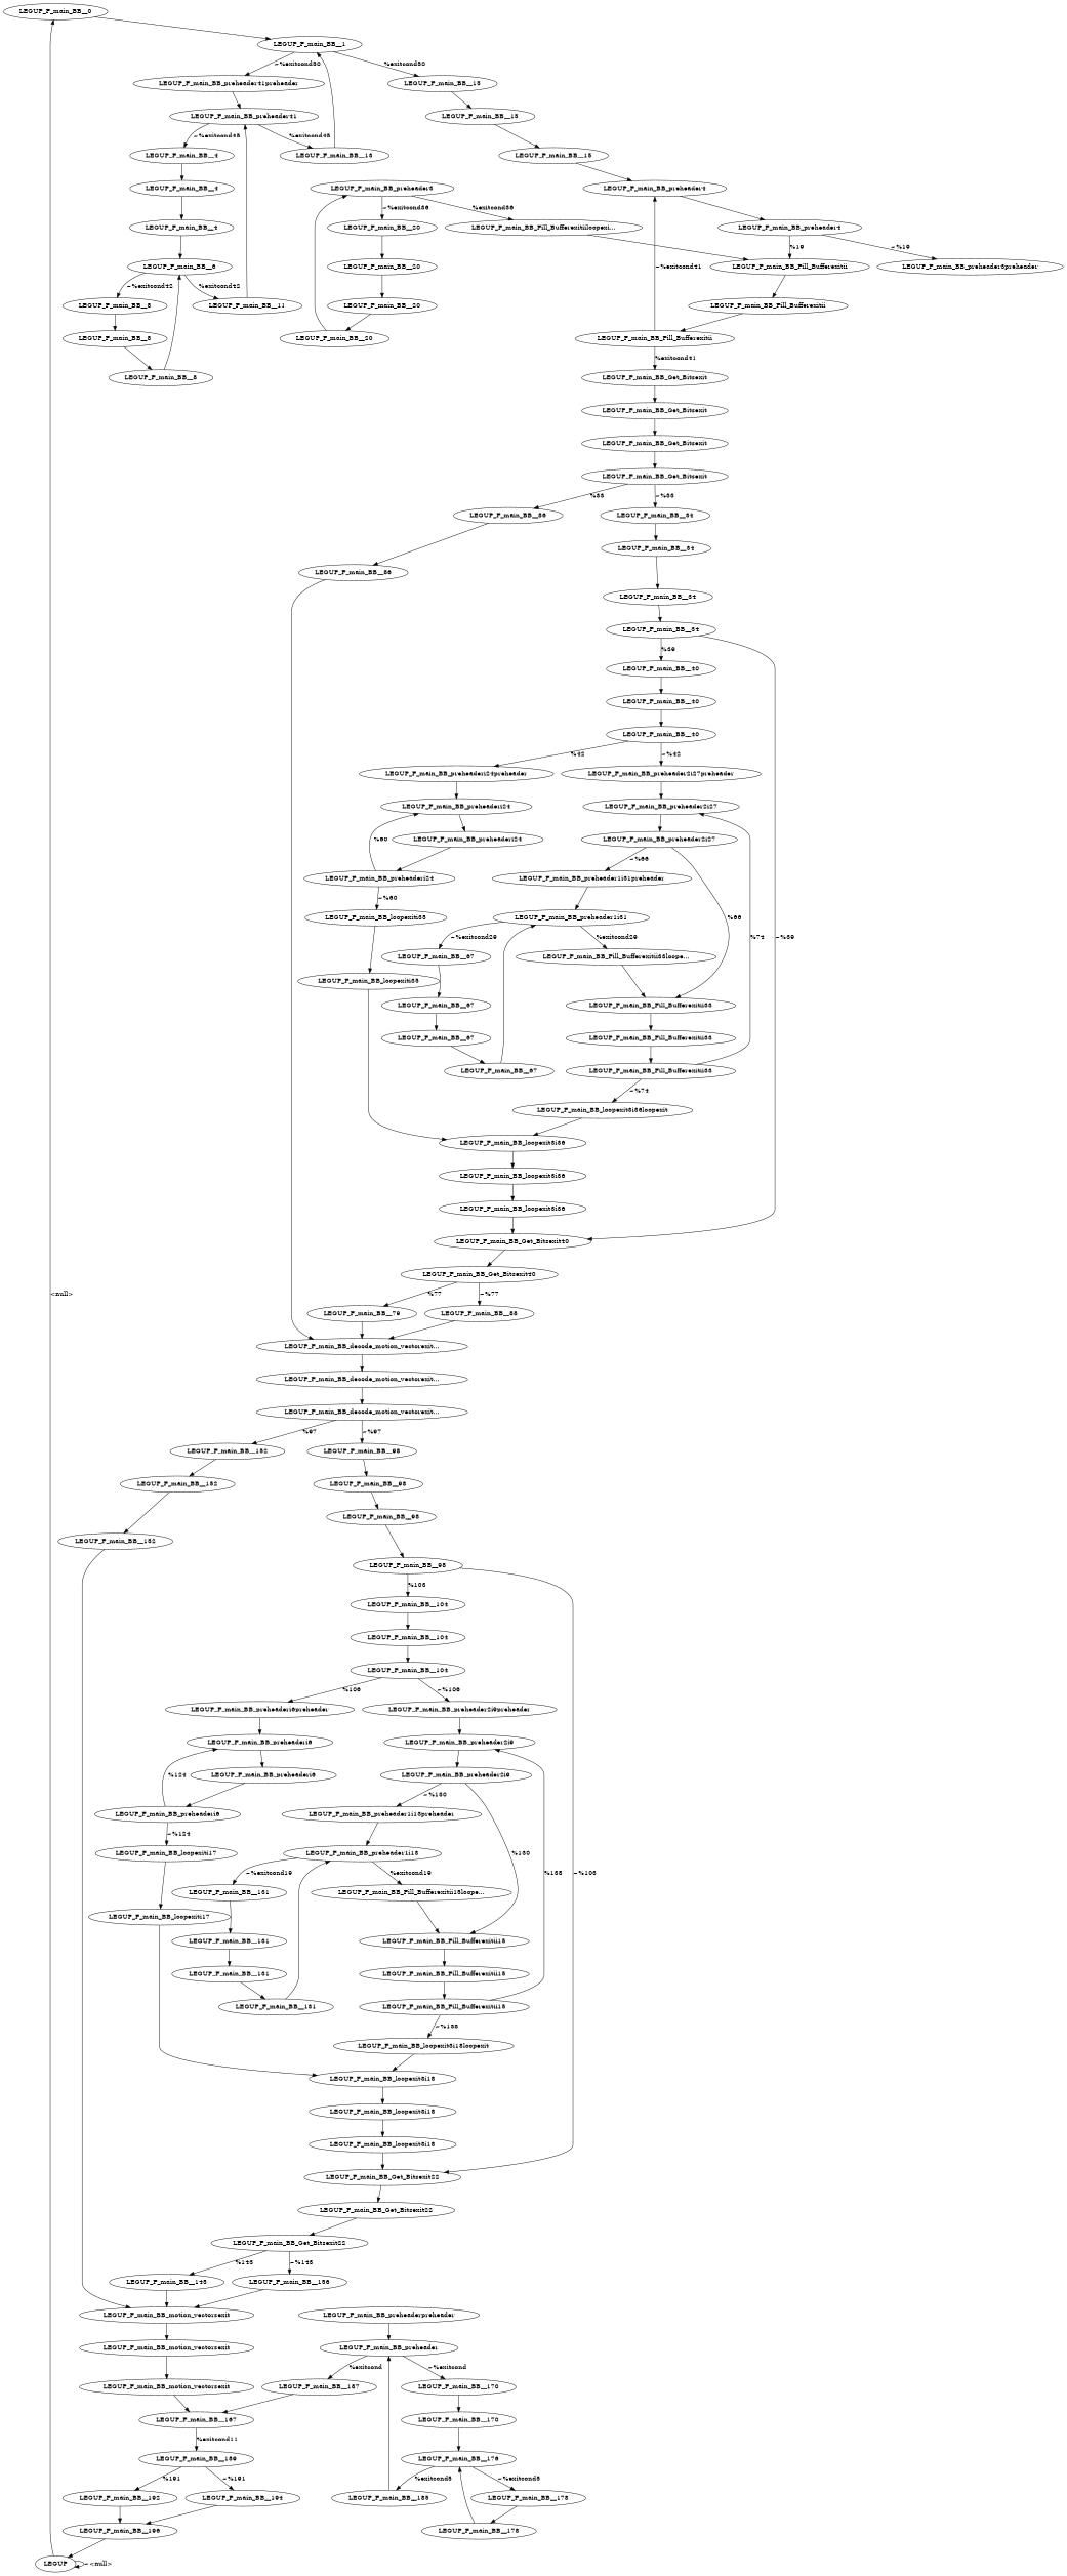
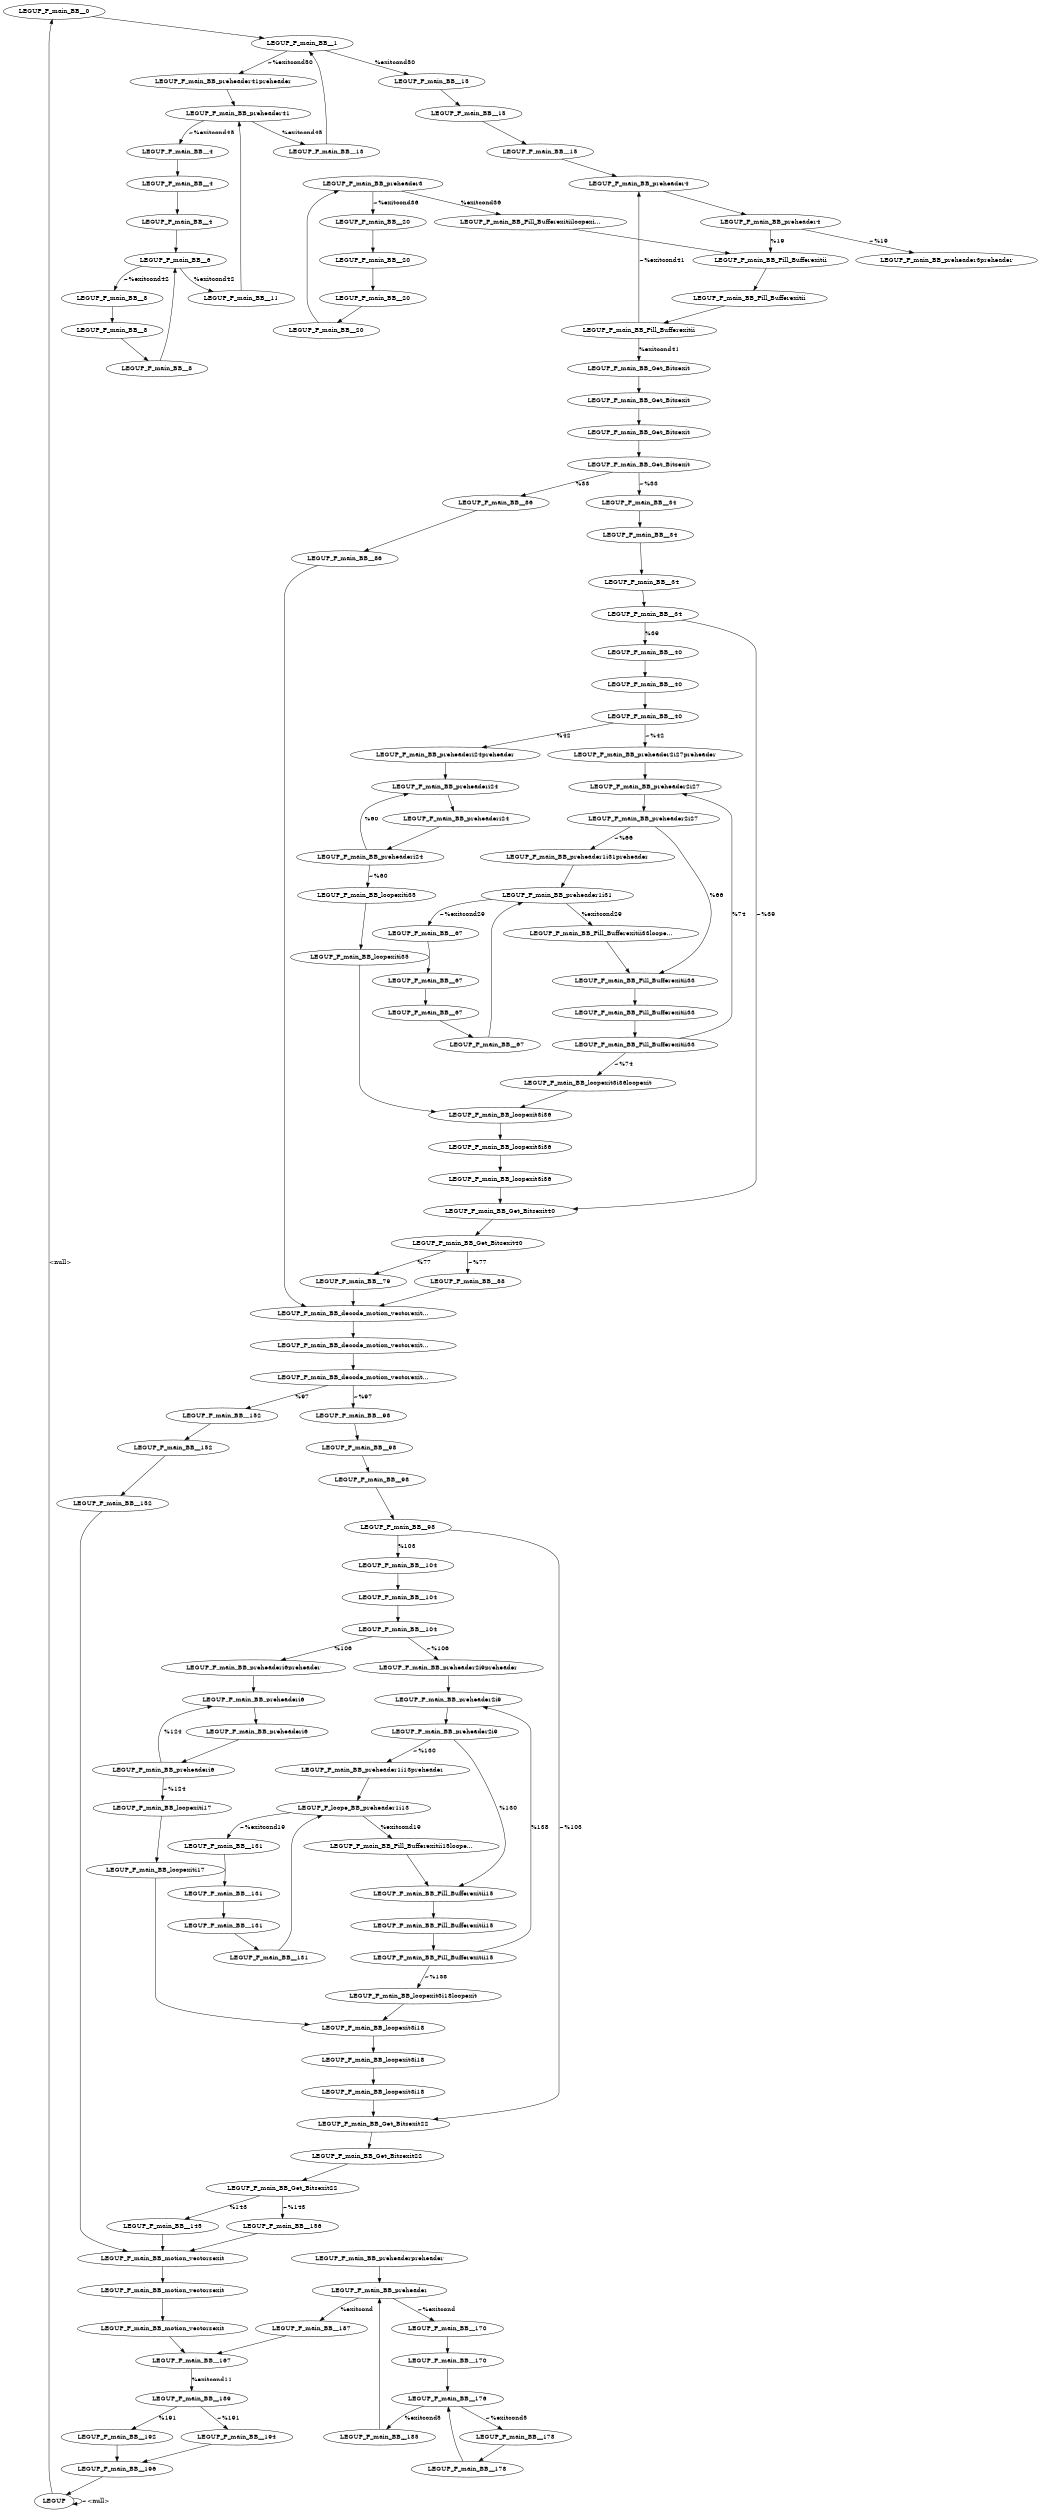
  digraph {
    n1 [label=LEGUP_F_main_BB__0]
    n2 [label=LEGUP_F_main_BB__1]
    n3 [label=LEGUP_F_main_BB__15]
    n4 [label=LEGUP_F_main_BB_preheader41preheader]
    n5 [label=LEGUP]
    n6 [label=LEGUP_F_main_BB__15]
    n7 [label=LEGUP_F_main_BB_preheader41]
    n8 [label=LEGUP_F_main_BB__15]
    n9 [label=LEGUP_F_main_BB__13]
    n10 [label=LEGUP_F_main_BB__4]
    n11 [label=LEGUP_F_main_BB__4]
    n12 [label=LEGUP_F_main_BB__4]
    n13 [label=LEGUP_F_main_BB__6]
    n14 [label=LEGUP_F_main_BB__11]
    n15 [label=LEGUP_F_main_BB__8]
    n16 [label=LEGUP_F_main_BB__8]
    n17 [label=LEGUP_F_main_BB__8]
    n18 [label=LEGUP_F_main_BB_preheader4]
    n19 [label=LEGUP_F_main_BB_preheader4]
    n20 [label=LEGUP_F_main_BB_Fill_Bufferexitii]
    n21 [label=LEGUP_F_main_BB_preheader3preheader]
    n22 [label=LEGUP_F_main_BB_Fill_Bufferexitii]
    n23 [label=LEGUP_F_main_BB_Fill_Bufferexitii]
    n24 [label=LEGUP_F_main_BB_preheader3]
    n25 [label="LEGUP_F_main_BB_Fill_Bufferexitiiloopexi..."]
    n26 [label=LEGUP_F_main_BB__20]
    n27 [label=LEGUP_F_main_BB__20]
    n28 [label=LEGUP_F_main_BB__20]
    n29 [label=LEGUP_F_main_BB__20]
    n30 [label=LEGUP_F_main_BB_Get_Bitsexit]
    n31 [label=LEGUP_F_main_BB_Get_Bitsexit]
    n32 [label=LEGUP_F_main_BB_Get_Bitsexit]
    n33 [label=LEGUP_F_main_BB_Get_Bitsexit]
    n34 [label=LEGUP_F_main_BB__86]
    n35 [label=LEGUP_F_main_BB__34]
    n36 [label=LEGUP_F_main_BB__86]
    n37 [label=LEGUP_F_main_BB__34]
    n38 [label="LEGUP_F_main_BB_decode_motion_vectorexit..."]
    n39 [label=LEGUP_F_main_BB__34]
    n40 [label=LEGUP_F_main_BB__34]
    n41 [label=LEGUP_F_main_BB__40]
    n42 [label=LEGUP_F_main_BB_Get_Bitsexit40]
    n43 [label=LEGUP_F_main_BB__40]
    n44 [label=LEGUP_F_main_BB_Get_Bitsexit40]
    n45 [label=LEGUP_F_main_BB__40]
    n46 [label=LEGUP_F_main_BB__79]
    n47 [label=LEGUP_F_main_BB__88]
    n48 [label=LEGUP_F_main_BB_preheaderi24preheader]
    n49 [label=LEGUP_F_main_BB_preheader2i27preheader]
    n50 [label=LEGUP_F_main_BB_preheaderi24]
    n51 [label=LEGUP_F_main_BB_preheader2i27]
    n52 [label=LEGUP_F_main_BB_preheaderi24]
    n53 [label=LEGUP_F_main_BB_preheader2i27]
    n54 [label=LEGUP_F_main_BB_Fill_Bufferexitii33]
    n55 [label=LEGUP_F_main_BB_preheader1i31preheader]
    n56 [label=LEGUP_F_main_BB_preheaderi24]
    n57 [label=LEGUP_F_main_BB_loopexiti35]
    n58 [label=LEGUP_F_main_BB_loopexiti35]
    n59 [label=LEGUP_F_main_BB_loopexit3i36]
    n60 [label=LEGUP_F_main_BB_Fill_Bufferexitii33]
    n61 [label=LEGUP_F_main_BB_preheader1i31]
    n62 [label=LEGUP_F_main_BB_Fill_Bufferexitii33]
    n63 [label="LEGUP_F_main_BB_Fill_Bufferexitii33loope..."]
    n64 [label=LEGUP_F_main_BB__67]
    n65 [label=LEGUP_F_main_BB__67]
    n66 [label=LEGUP_F_main_BB__67]
    n67 [label=LEGUP_F_main_BB__67]
    n68 [label=LEGUP_F_main_BB_loopexit3i36loopexit]
    n69 [label=LEGUP_F_main_BB_loopexit3i36]
    n70 [label=LEGUP_F_main_BB_loopexit3i36]
    n71 [label="LEGUP_F_main_BB_decode_motion_vectorexit..."]
    n72 [label="LEGUP_F_main_BB_decode_motion_vectorexit..."]
    n73 [label=LEGUP_F_main_BB__152]
    n74 [label=LEGUP_F_main_BB__98]
    n75 [label=LEGUP_F_main_BB__152]
    n76 [label=LEGUP_F_main_BB__98]
    n77 [label=LEGUP_F_main_BB__152]
    n78 [label=LEGUP_F_main_BB__98]
    n79 [label=LEGUP_F_main_BB__98]
    n80 [label=LEGUP_F_main_BB__104]
    n81 [label=LEGUP_F_main_BB_Get_Bitsexit22]
    n82 [label=LEGUP_F_main_BB__104]
    n83 [label=LEGUP_F_main_BB_Get_Bitsexit22]
    n84 [label=LEGUP_F_main_BB__104]
    n85 [label=LEGUP_F_main_BB_Get_Bitsexit22]
    n86 [label=LEGUP_F_main_BB_preheaderi6preheader]
    n87 [label=LEGUP_F_main_BB_preheader2i9preheader]
    n88 [label=LEGUP_F_main_BB_preheaderi6]
    n89 [label=LEGUP_F_main_BB_preheader2i9]
    n90 [label=LEGUP_F_main_BB_preheaderi6]
    n91 [label=LEGUP_F_main_BB_preheader2i9]
    n92 [label=LEGUP_F_main_BB_Fill_Bufferexitii15]
    n93 [label=LEGUP_F_main_BB_preheader1i13preheader]
    n94 [label=LEGUP_F_main_BB_preheaderi6]
    n95 [label=LEGUP_F_main_BB_loopexiti17]
    n96 [label=LEGUP_F_main_BB_loopexiti17]
    n97 [label=LEGUP_F_main_BB_loopexit3i18]
    n98 [label=LEGUP_F_main_BB_Fill_Bufferexitii15]
-   n99 [label=LEGUP_F_main_BB_preheader1i13]
+   n99 [label=LEGUP_F_loope_BB_preheader1i13]
    n100 [label=LEGUP_F_main_BB_Fill_Bufferexitii15]
    n101 [label="LEGUP_F_main_BB_Fill_Bufferexitii15loope..."]
    n102 [label=LEGUP_F_main_BB__131]
    n103 [label=LEGUP_F_main_BB__131]
    n104 [label=LEGUP_F_main_BB__131]
    n105 [label=LEGUP_F_main_BB__131]
    n106 [label=LEGUP_F_main_BB_loopexit3i18loopexit]
    n107 [label=LEGUP_F_main_BB_loopexit3i18]
    n108 [label=LEGUP_F_main_BB_loopexit3i18]
    n109 [label=LEGUP_F_main_BB__145]
    n110 [label=LEGUP_F_main_BB__156]
    n111 [label=LEGUP_F_main_BB_motion_vectorsexit]
    n112 [label=LEGUP_F_main_BB_motion_vectorsexit]
    n113 [label=LEGUP_F_main_BB_motion_vectorsexit]
    n114 [label=LEGUP_F_main_BB__167]
    n115 [label=LEGUP_F_main_BB__189]
    n116 [label=LEGUP_F_main_BB__192]
    n117 [label=LEGUP_F_main_BB__194]
    n118 [label=LEGUP_F_main_BB_preheaderpreheader]
    n119 [label=LEGUP_F_main_BB_preheader]
    n120 [label=LEGUP_F_main_BB__196]
    n121 [label=LEGUP_F_main_BB__187]
    n122 [label=LEGUP_F_main_BB__170]
    n123 [label=LEGUP_F_main_BB__170]
    n124 [label=LEGUP_F_main_BB__176]
    n125 [label=LEGUP_F_main_BB__185]
    n126 [label=LEGUP_F_main_BB__178]
    n127 [label=LEGUP_F_main_BB__178]
    n1 -> n2
    n2 -> n3 [label="%exitcond50"]
    n2 -> n4 [label="~%exitcond50"]
    n3 -> n6
    n4 -> n7
    n5 -> n1 [label="<null>"]
    n5 -> n5 [label="~<null>"]
    n6 -> n8
    n7 -> n9 [label="%exitcond45"]
    n7 -> n10 [label="~%exitcond45"]
    n8 -> n18
    n9 -> n2
    n10 -> n11
    n11 -> n12
    n12 -> n13
    n13 -> n14 [label="%exitcond42"]
    n13 -> n15 [label="~%exitcond42"]
    n14 -> n7
    n15 -> n16
    n16 -> n17
    n17 -> n13
    n18 -> n19
    n19 -> n20 [label="%19"]
    n19 -> n21 [label="~%19"]
    n20 -> n22
    n22 -> n23
    n23 -> n18 [label="~%exitcond41"]
    n23 -> n30 [label="%exitcond41"]
    n24 -> n25 [label="%exitcond36"]
    n24 -> n26 [label="~%exitcond36"]
    n25 -> n20
    n26 -> n27
    n27 -> n28
    n28 -> n29
    n29 -> n24
    n30 -> n31
    n31 -> n32
    n32 -> n33
    n33 -> n34 [label="%33"]
    n33 -> n35 [label="~%33"]
    n34 -> n36
    n35 -> n37
    n36 -> n38
    n37 -> n39
    n38 -> n71
    n39 -> n40
    n40 -> n41 [label="%39"]
    n40 -> n42 [label="~%39"]
    n41 -> n43
    n42 -> n44
    n43 -> n45
    n44 -> n46 [label="%77"]
    n44 -> n47 [label="~%77"]
    n45 -> n48 [label="%42"]
    n45 -> n49 [label="~%42"]
    n46 -> n38
    n47 -> n38
    n48 -> n50
    n49 -> n51
    n50 -> n52
    n51 -> n53
    n52 -> n56
    n53 -> n54 [label="%66"]
    n53 -> n55 [label="~%66"]
    n54 -> n60
    n55 -> n61
    n56 -> n50 [label="%60"]
    n56 -> n57 [label="~%60"]
    n57 -> n58
    n58 -> n59
    n59 -> n69
    n60 -> n62
    n61 -> n63 [label="%exitcond29"]
    n61 -> n64 [label="~%exitcond29"]
    n62 -> n51 [label="%74"]
    n62 -> n68 [label="~%74"]
    n63 -> n54
    n64 -> n65
    n65 -> n66
    n66 -> n67
    n67 -> n61
    n68 -> n59
    n69 -> n70
    n70 -> n42
    n71 -> n72
    n72 -> n73 [label="%97"]
    n72 -> n74 [label="~%97"]
    n73 -> n75
    n74 -> n76
    n75 -> n77
    n76 -> n78
    n77 -> n111
    n78 -> n79
    n79 -> n80 [label="%103"]
    n79 -> n81 [label="~%103"]
    n80 -> n82
    n81 -> n83
    n82 -> n84
    n83 -> n85
    n84 -> n86 [label="%106"]
    n84 -> n87 [label="~%106"]
    n85 -> n109 [label="%143"]
    n85 -> n110 [label="~%143"]
    n86 -> n88
    n87 -> n89
    n88 -> n90
    n89 -> n91
    n90 -> n94
    n91 -> n92 [label="%130"]
    n91 -> n93 [label="~%130"]
    n92 -> n98
    n93 -> n99
    n94 -> n88 [label="%124"]
    n94 -> n95 [label="~%124"]
    n95 -> n96
    n96 -> n97
    n97 -> n107
    n98 -> n100
    n99 -> n101 [label="%exitcond19"]
    n99 -> n102 [label="~%exitcond19"]
    n100 -> n89 [label="%138"]
    n100 -> n106 [label="~%138"]
    n101 -> n92
    n102 -> n103
    n103 -> n104
    n104 -> n105
    n105 -> n99
    n106 -> n97
    n107 -> n108
    n108 -> n81
    n109 -> n111
    n110 -> n111
    n111 -> n112
    n112 -> n113
    n113 -> n114
    n114 -> n115 [label="%exitcond11"]
    n115 -> n116 [label="%191"]
    n115 -> n117 [label="~%191"]
    n116 -> n120
    n117 -> n120
    n118 -> n119
    n119 -> n121 [label="%exitcond"]
    n119 -> n122 [label="~%exitcond"]
    n120 -> n5
    n121 -> n114
    n122 -> n123
    n123 -> n124
    n124 -> n125 [label="%exitcond5"]
    n124 -> n126 [label="~%exitcond5"]
    n125 -> n119
    n126 -> n127
    n127 -> n124
  }
